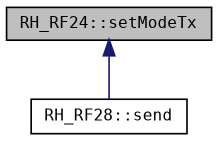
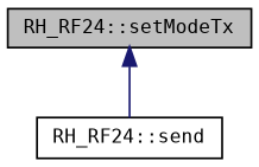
  digraph {
    rankdir=TB
    fontname="DejaVu Sans Mono"
    node [color=black fontname="DejaVu Sans Mono" fontsize=10 shape=record style=filled]
    n1 [fillcolor=grey75 fontcolor=black height=0.2 label="RH_RF24::setModeTx" width=0.4]
-   n2 [fillcolor=white height=0.2 label="RH_RF28::send" width=0.4]
+   n2 [fillcolor=white height=0.2 label="RH_RF24::send" width=0.4]
    n1 -> n2 [color=midnightblue dir=back fontname="DejaVu Sans Mono" fontsize=10 labelfontname=Helvetica labelfontsize=10 style=solid]
  }
